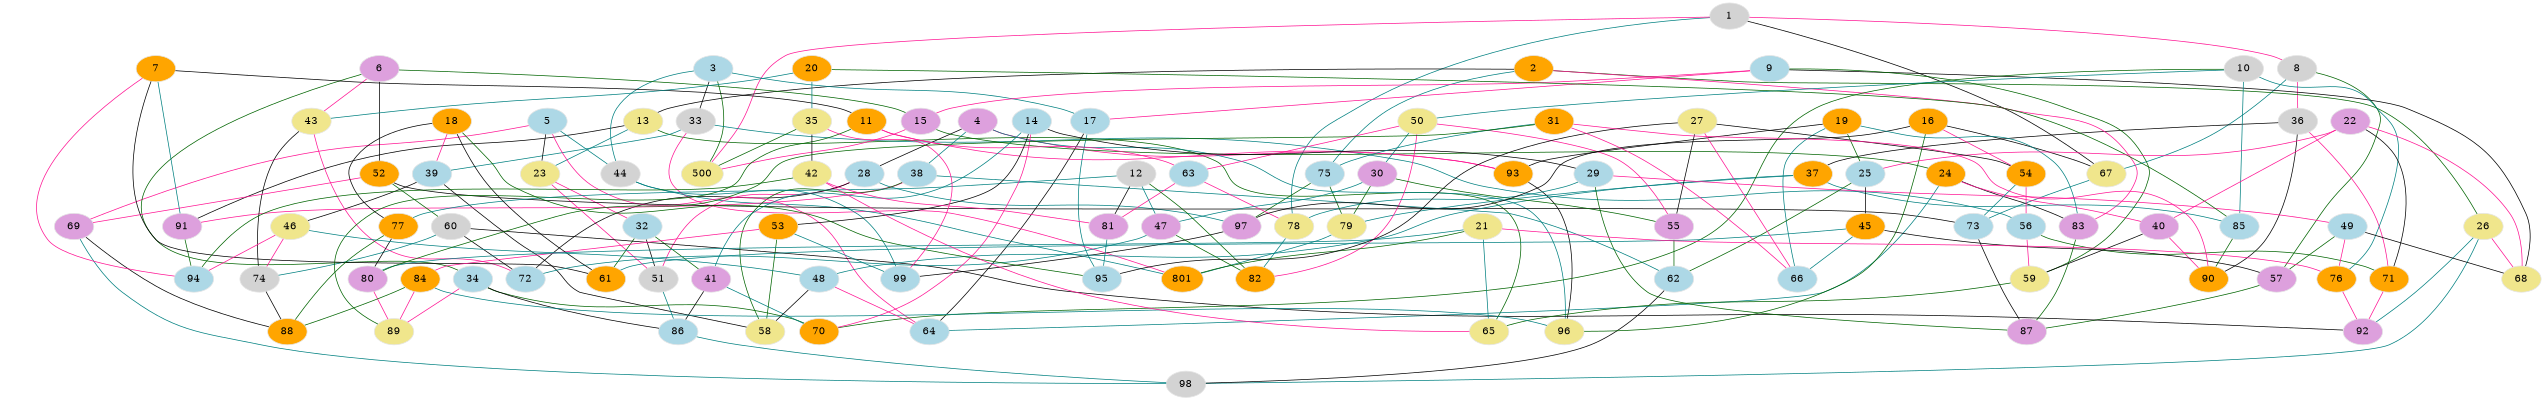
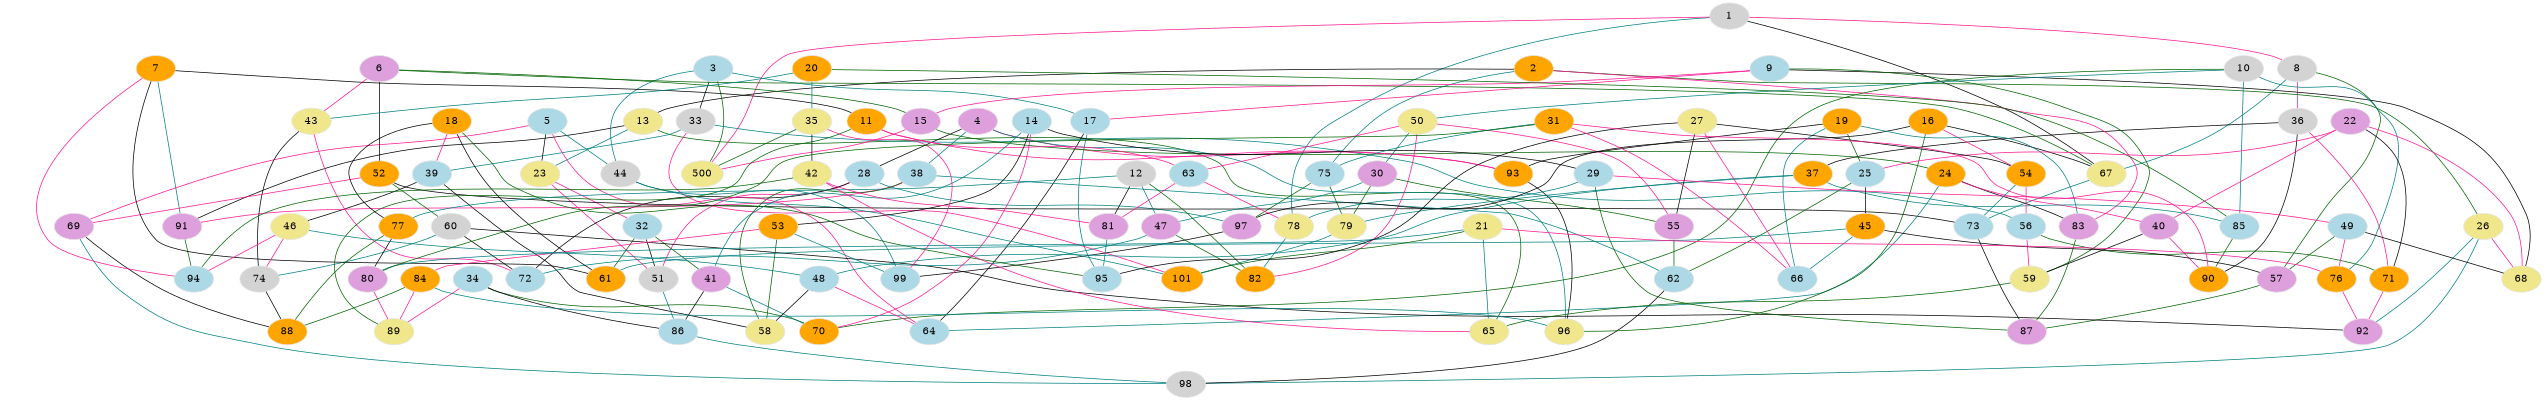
  graph {
    node [color=gray90 fillcolor=lightblue style=filled]
    edge [color=deeppink]
    1 [fillcolor=lightgrey]
    8 [fillcolor=lightgrey]
    67 [fillcolor=khaki]
    78 [fillcolor=khaki]
    n5 [fillcolor=khaki label=500]
    36 [fillcolor=lightgrey]
    57 [fillcolor=plum]
    73
    82 [fillcolor=orange]
    2 [fillcolor=orange]
    13 [fillcolor=khaki]
    26 [fillcolor=khaki]
    75
    83 [fillcolor=plum]
    23 [fillcolor=khaki]
    91 [fillcolor=plum]
    65 [fillcolor=khaki]
    68 [fillcolor=khaki]
    92 [fillcolor=plum]
    98 [fillcolor=lightgrey]
    97 [fillcolor=plum]
    79 [fillcolor=khaki]
    87 [fillcolor=plum]
    3
    17
    33 [fillcolor=lightgrey]
    44 [fillcolor=lightgrey]
    64
    95
    39
-   101 [fillcolor=orange label=801]
+   101 [fillcolor=orange]
    56
    99
    4 [fillcolor=plum]
    28
    38
    93 [fillcolor=orange]
    96 [fillcolor=khaki]
    51 [fillcolor=lightgrey]
    72
    62
    58 [fillcolor=khaki]
    5
    69 [fillcolor=plum]
    32
    88 [fillcolor=orange]
    6 [fillcolor=plum]
    15 [fillcolor=plum]
    34
    43 [fillcolor=khaki]
    52 [fillcolor=orange]
    24 [fillcolor=orange]
    70 [fillcolor=orange]
    89 [fillcolor=khaki]
    86
    74 [fillcolor=lightgrey]
    60 [fillcolor=lightgrey]
    7 [fillcolor=orange]
    11 [fillcolor=orange]
    61 [fillcolor=orange]
    94
    63
    71 [fillcolor=orange]
    90 [fillcolor=orange]
    37 [fillcolor=orange]
    9
    59 [fillcolor=khaki]
    10 [fillcolor=lightgrey]
    50 [fillcolor=khaki]
    76 [fillcolor=orange]
    85
    30 [fillcolor=plum]
    55 [fillcolor=plum]
    81 [fillcolor=plum]
    12 [fillcolor=lightgrey]
    47 [fillcolor=plum]
    77 [fillcolor=orange]
    80 [fillcolor=plum]
    14
    29
    41 [fillcolor=plum]
    53 [fillcolor=orange]
    49
    84 [fillcolor=orange]
    40 [fillcolor=plum]
    16 [fillcolor=orange]
    54 [fillcolor=orange]
    18 [fillcolor=orange]
    46 [fillcolor=khaki]
    19 [fillcolor=orange]
    25
    66
    45 [fillcolor=orange]
    20 [fillcolor=orange]
    35 [fillcolor=khaki]
    42 [fillcolor=khaki]
    21 [fillcolor=khaki]
    22 [fillcolor=plum]
    27 [fillcolor=khaki]
    31 [fillcolor=orange]
    48
    1 -- 8
    1 -- 67 [color=black]
    1 -- 78 [color=teal]
    1 -- n5
    8 -- 67 [color=teal]
    8 -- 36
    8 -- 57 [color=darkgreen]
    67 -- 73 [color=teal]
    78 -- 82 [color=teal]
    36 -- 71
    36 -- 90 [color=black]
    36 -- 37 [color=black]
    57 -- 87 [color=darkgreen]
    73 -- 87 [color=black]
    2 -- 13 [color=black]
    2 -- 26 [color=darkgreen]
    2 -- 75 [color=teal]
    2 -- 83
    13 -- 23 [color=teal]
    13 -- 91 [color=black]
    13 -- 65 [color=darkgreen]
    26 -- 68
    26 -- 92 [color=teal]
    26 -- 98 [color=teal]
    75 -- 97 [color=darkgreen]
    75 -- 79 [color=darkgreen]
    83 -- 87 [color=darkgreen]
    23 -- 51
    23 -- 32
    91 -- 94 [color=darkgreen]
    97 -- 99 [color=black]
    79 -- 101 [color=teal]
    3 -- n5 [color=darkgreen]
    3 -- 17 [color=teal]
    3 -- 33 [color=black]
    3 -- 44 [color=teal]
    17 -- 64 [color=black]
    17 -- 95 [color=teal]
    33 -- 39 [color=teal]
    33 -- 101
    33 -- 56 [color=teal]
    44 -- 101 [color=teal]
    44 -- 99 [color=teal]
    39 -- 58 [color=black]
    39 -- 46 [color=black]
    56 -- 71 [color=darkgreen]
    56 -- 59
    4 -- 28 [color=black]
    4 -- 38 [color=teal]
    4 -- 93
    4 -- 96 [color=teal]
    28 -- 97 [color=teal]
    28 -- 51
    28 -- 72 [color=black]
    38 -- 91
    38 -- 62 [color=teal]
    38 -- 58 [color=darkgreen]
    93 -- 96 [color=black]
    51 -- 86 [color=teal]
    62 -- 98 [color=black]
    5 -- 23 [color=black]
    5 -- 44 [color=teal]
    5 -- 64
    5 -- 69
    69 -- 98 [color=teal]
    69 -- 88 [color=black]
    32 -- 51 [color=black]
    32 -- 61 [color=darkgreen]
    32 -- 41 [color=darkgreen]
    6 -- 15 [color=darkgreen]
-   6 -- 34 [color=darkgreen]
+   6 -- 67 [color=darkgreen]
    6 -- 43
    6 -- 52 [color=black]
    15 -- n5
    15 -- 24 [color=darkgreen]
    34 -- 70 [color=darkgreen]
    34 -- 89
    34 -- 86 [color=black]
    43 -- 72
    43 -- 74 [color=black]
    52 -- 73 [color=black]
    52 -- 69
    52 -- 60 [color=darkgreen]
    24 -- 83 [color=black]
    24 -- 64 [color=teal]
    24 -- 40
    86 -- 98 [color=teal]
    74 -- 88 [color=black]
    60 -- 92 [color=black]
    60 -- 72 [color=black]
    60 -- 74 [color=teal]
    7 -- 91 [color=teal]
    7 -- 11 [color=black]
    7 -- 61 [color=black]
    7 -- 94
    11 -- 93
    11 -- 89 [color=darkgreen]
    11 -- 63
    63 -- 78
    63 -- 81
    71 -- 92
    37 -- 79 [color=teal]
    37 -- 85 [color=teal]
    37 -- 48 [color=teal]
    9 -- 68 [color=black]
    9 -- 17
    9 -- 15
    9 -- 59 [color=darkgreen]
    59 -- 65 [color=darkgreen]
    10 -- 70 [color=darkgreen]
    10 -- 50 [color=teal]
    10 -- 76 [color=teal]
    10 -- 85 [color=teal]
    50 -- 82
    50 -- 63
    50 -- 30 [color=teal]
    50 -- 55
    76 -- 92
    85 -- 90 [color=darkgreen]
    30 -- 79 [color=darkgreen]
    30 -- 55 [color=darkgreen]
    30 -- 47 [color=teal]
    55 -- 62 [color=darkgreen]
    81 -- 95 [color=teal]
    12 -- 82 [color=darkgreen]
    12 -- 81 [color=black]
    12 -- 47 [color=teal]
    12 -- 77 [color=teal]
    47 -- 82 [color=darkgreen]
    47 -- 72 [color=teal]
    77 -- 88 [color=darkgreen]
    77 -- 80 [color=black]
    80 -- 89
    14 -- 70
    14 -- 29 [color=black]
    14 -- 41 [color=teal]
    14 -- 53 [color=black]
    29 -- 78 [color=teal]
    29 -- 87 [color=darkgreen]
    29 -- 49
    41 -- 70 [color=teal]
    41 -- 86 [color=black]
    53 -- 99 [color=teal]
    53 -- 58 [color=darkgreen]
    53 -- 84
    49 -- 57 [color=darkgreen]
    49 -- 68 [color=black]
    49 -- 76
    84 -- 96 [color=teal]
    84 -- 88 [color=darkgreen]
    84 -- 89
    40 -- 90
    40 -- 59 [color=black]
    16 -- 67 [color=black]
    16 -- 97 [color=black]
    16 -- 96 [color=darkgreen]
    16 -- 54
    54 -- 73 [color=teal]
    54 -- 56
    18 -- 95 [color=darkgreen]
    18 -- 39
    18 -- 61 [color=black]
    18 -- 77 [color=black]
    46 -- 74
    46 -- 94
    46 -- 48 [color=teal]
    19 -- 83 [color=teal]
    19 -- 93 [color=black]
    19 -- 25 [color=darkgreen]
    19 -- 66 [color=teal]
    25 -- 62 [color=darkgreen]
    25 -- 45 [color=black]
    45 -- 57 [color=black]
    45 -- 61 [color=teal]
    45 -- 66 [color=teal]
    20 -- 43 [color=teal]
    20 -- 85 [color=darkgreen]
    20 -- 35 [color=teal]
    35 -- n5 [color=darkgreen]
    35 -- 99
    35 -- 42 [color=black]
    42 -- 65
    42 -- 94 [color=darkgreen]
    42 -- 81
    21 -- 65 [color=teal]
    21 -- 101 [color=darkgreen]
    21 -- 76
    21 -- 80 [color=teal]
    22 -- 68
    22 -- 71 [color=black]
    22 -- 40
    22 -- 25
    27 -- 95 [color=black]
    27 -- 55 [color=black]
    27 -- 54 [color=black]
    27 -- 66
    31 -- 75 [color=teal]
    31 -- 90
    31 -- 80 [color=darkgreen]
    31 -- 66
    48 -- 64
    48 -- 58 [color=black]
  }
